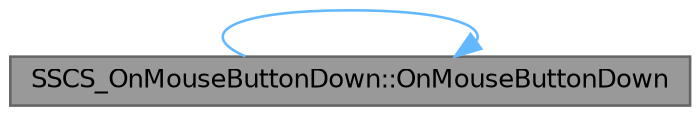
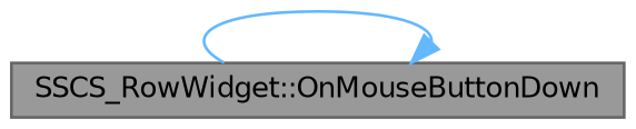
  digraph {
    rankdir=LR
-   n1 [color=gray40 fillcolor=grey60 fontcolor=black fontname=Helvetica fontsize=10 height=0.2 label="SSCS_OnMouseButtonDown::OnMouseButtonDown" shape=box style=filled width=0.4]
+   n1 [color=gray40 fillcolor=grey60 fontcolor=black fontname=Helvetica fontsize=10 height=0.2 label="SSCS_RowWidget::OnMouseButtonDown" shape=box style=filled width=0.4]
    n1 -> n1 [color=steelblue1 fontname=Helvetica fontsize=10 labelfontname=Helvetica labelfontsize=10 style=solid]
  }
